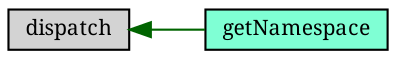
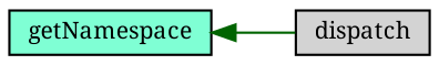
  digraph {
    rankdir=LR
    fontname="Noto Serif"
    node [color=black fontname="Noto Serif" fontsize=10 shape=record style=filled]
    n1 [fillcolor=aquamarine fontcolor=black height=0.2 label=getNamespace width=0.4]
    n2 [fillcolor=lightgrey height=0.2 label=dispatch width=0.4]
-   n2 -> n1 [color=darkgreen dir=back fontname="Noto Serif" fontsize=10 labelfontname=Helvetica labelfontsize=10 style=solid]
+   n1 -> n2 [color=darkgreen dir=back fontname="Noto Serif" fontsize=10 labelfontname=Helvetica labelfontsize=10 style=solid]
  }
